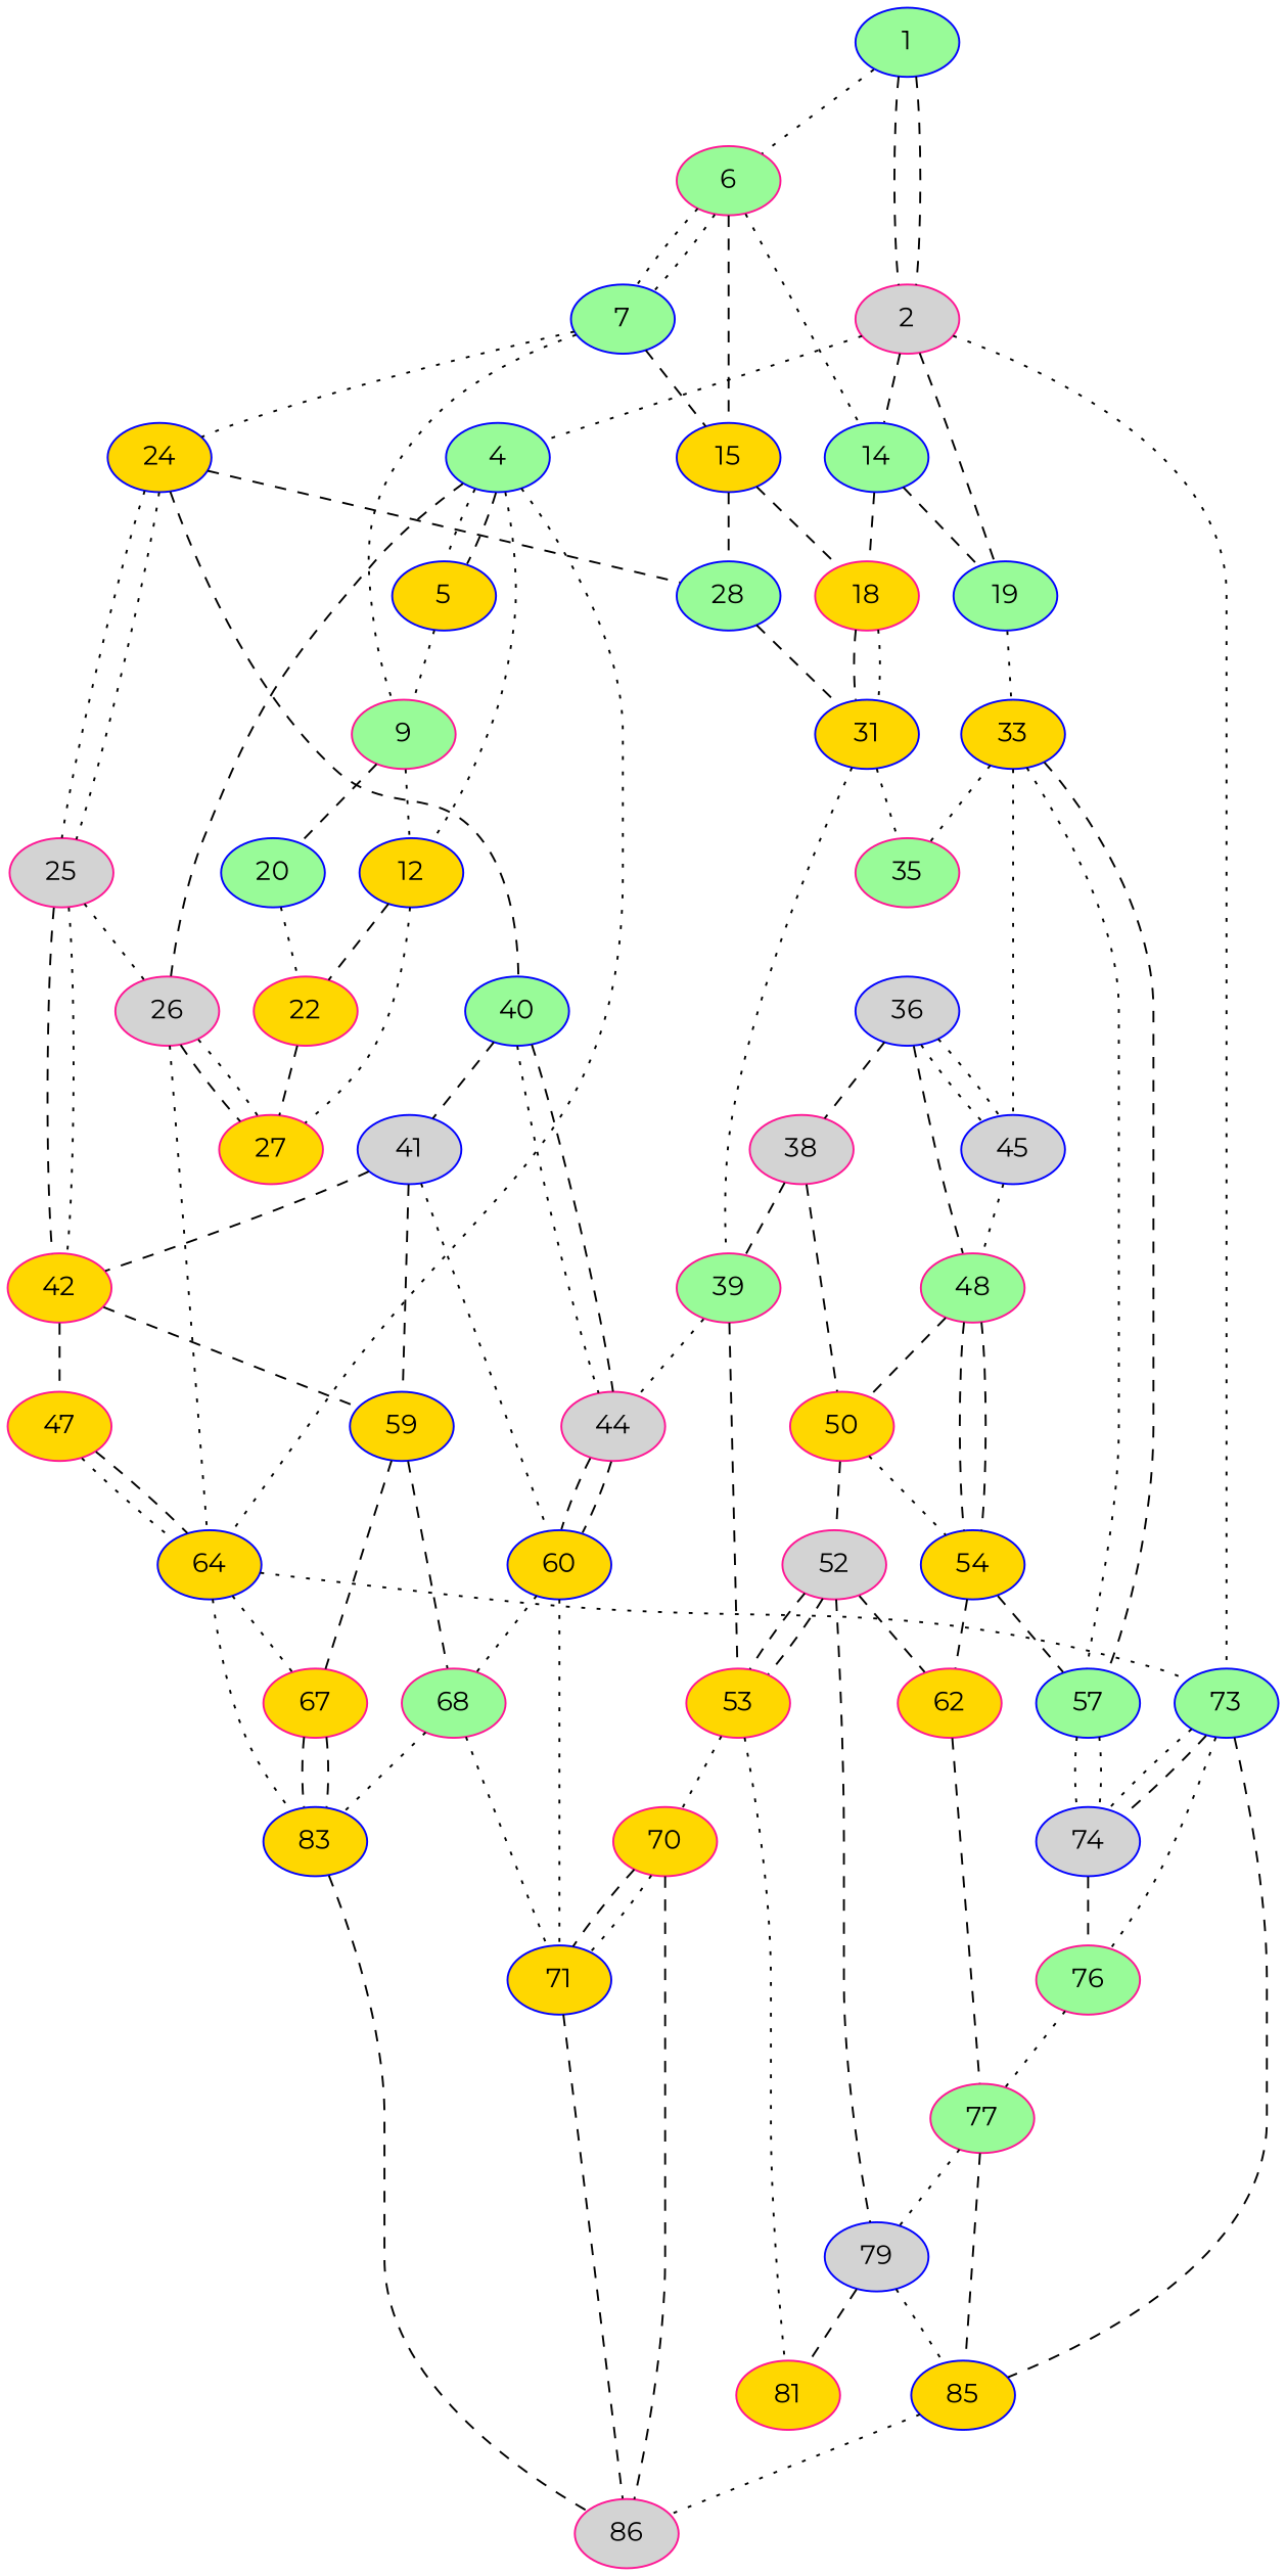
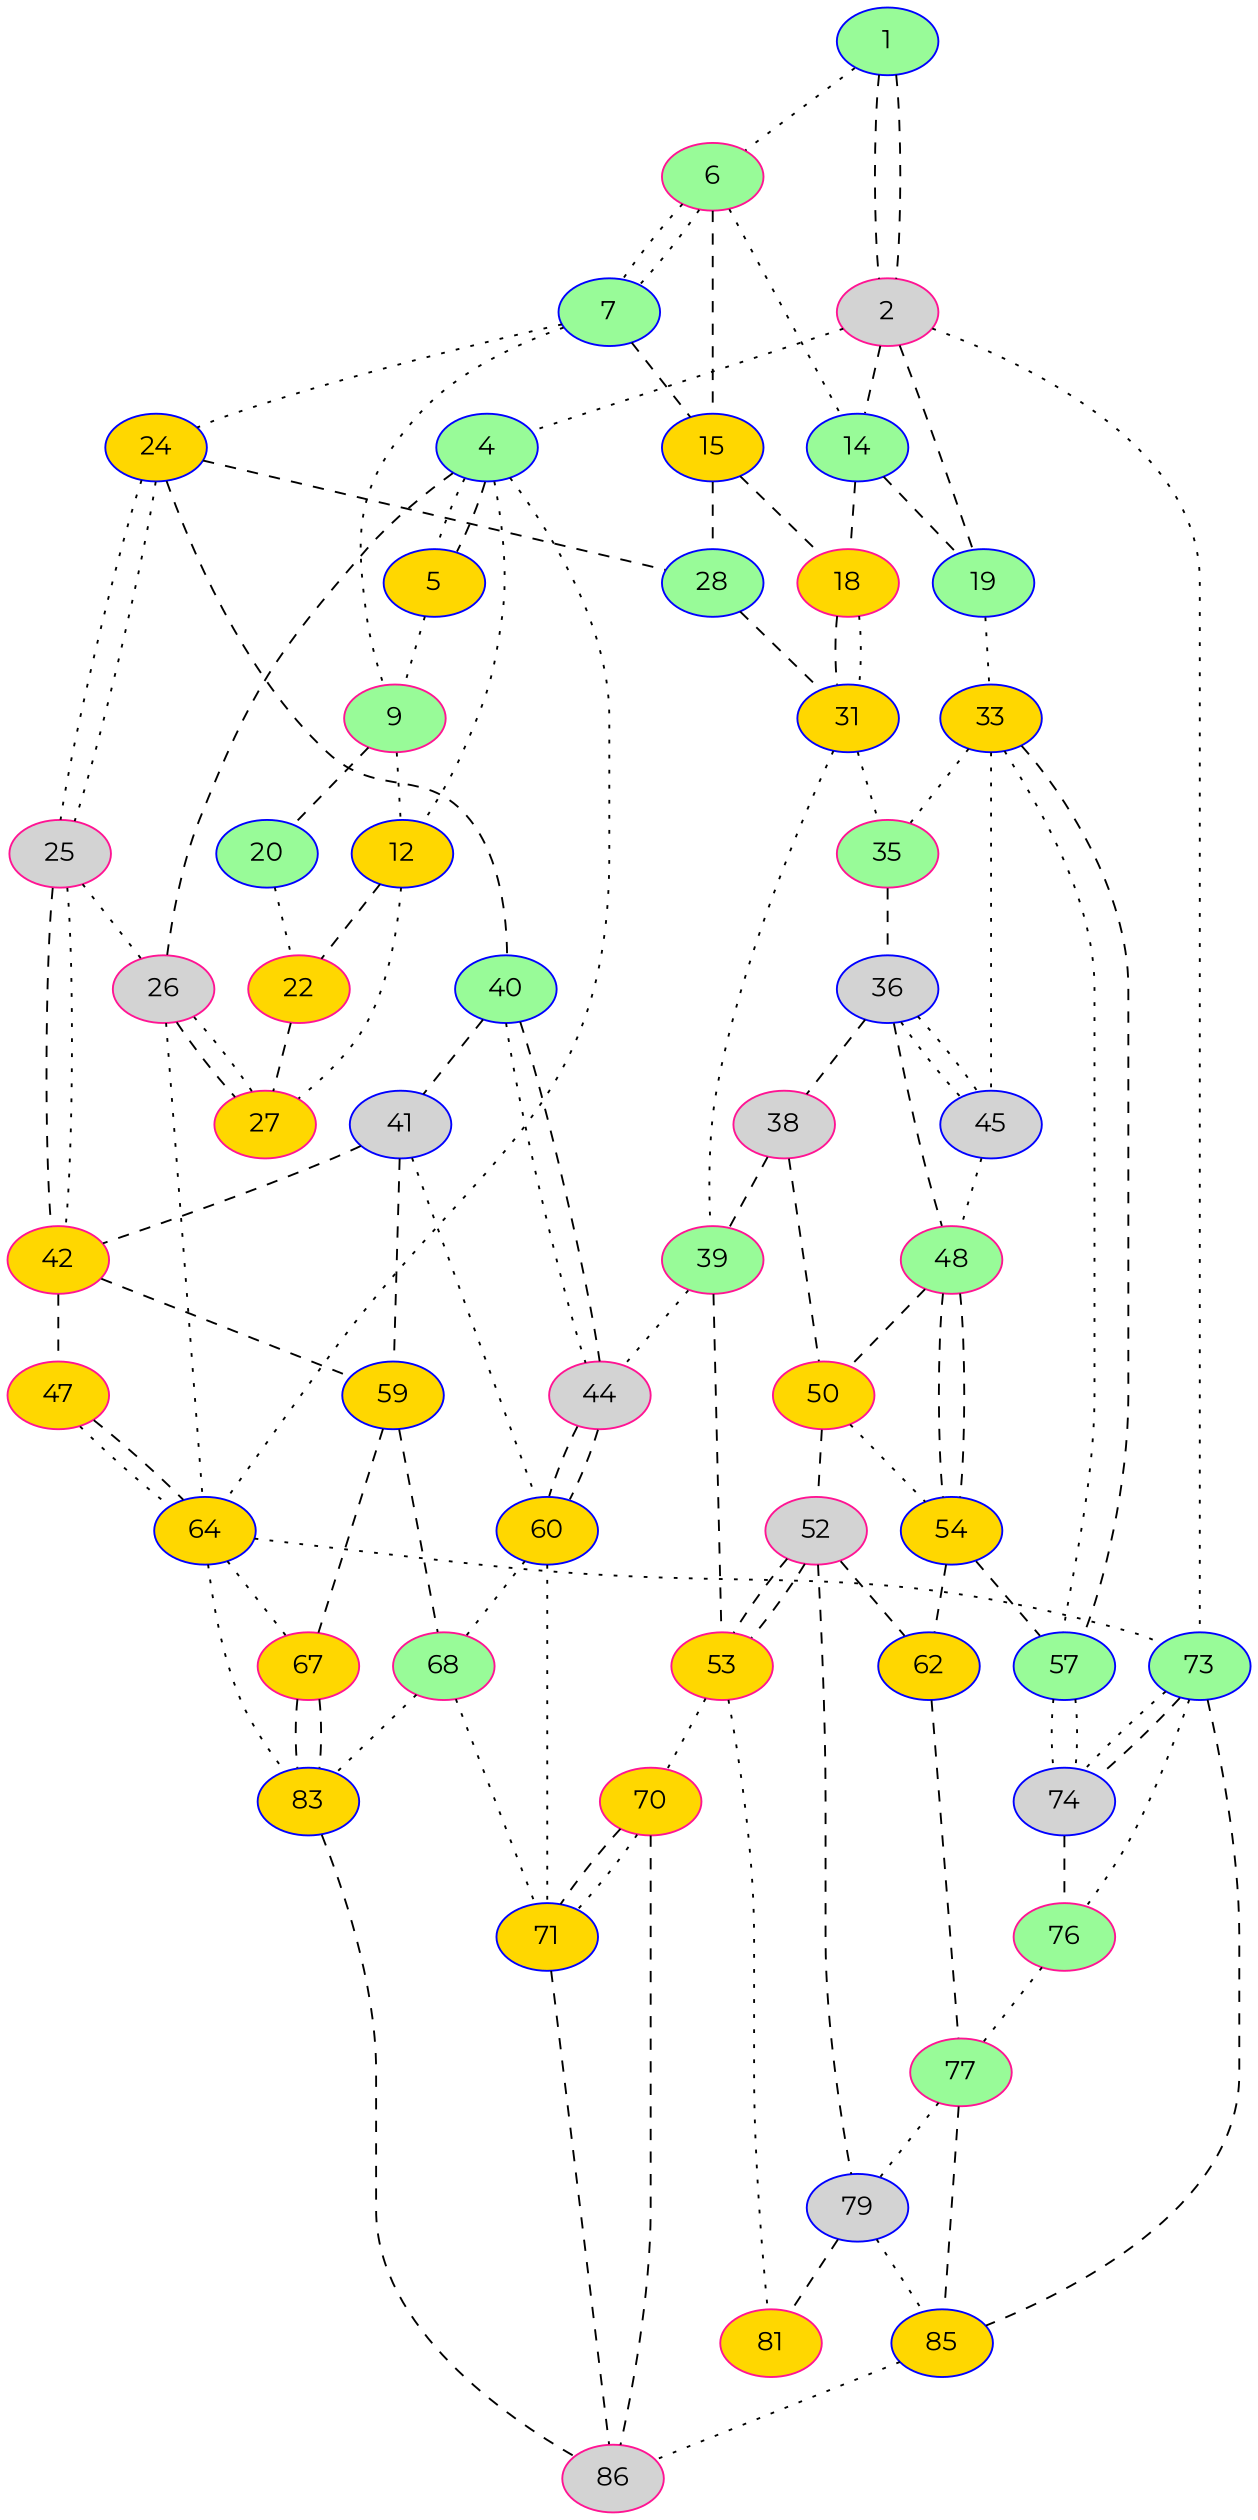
  graph {
    fontname=Montserrat
    node [color=blue fillcolor=gold fontname=Montserrat style=filled]
    edge [fontname=Montserrat style=dashed]
    1 [fillcolor=palegreen]
    2 [color=deeppink fillcolor=lightgrey super="+3"]
    6 [color=deeppink fillcolor=palegreen super="+13"]
    4 [fillcolor=palegreen super="+11"]
    14 [fillcolor=palegreen super="+17"]
    19 [fillcolor=palegreen]
    73 [fillcolor=palegreen super="+87"]
    7 [fillcolor=palegreen super="+8"]
    15 [super="+16"]
    5
    12 [super="+21"]
    26 [color=deeppink fillcolor=lightgrey super="+30"]
    64 [super="+65"]
    18 [color=deeppink]
    33 [super="+34"]
    74 [fillcolor=lightgrey super="+75"]
    76 [color=deeppink fillcolor=palegreen]
    85 [super="+88"]
    9 [color=deeppink fillcolor=palegreen super="+10"]
    22 [color=deeppink super="+23"]
    27 [color=deeppink]
    67 [color=deeppink]
    83 [super="+90"]
    20 [fillcolor=palegreen]
    24 [super="+29"]
    28 [fillcolor=palegreen]
    25 [color=deeppink fillcolor=lightgrey]
    40 [fillcolor=palegreen]
    31 [super="+32"]
    35 [color=deeppink fillcolor=palegreen]
    39 [color=deeppink fillcolor=palegreen super="+43"]
    45 [fillcolor=lightgrey]
    n33 [fillcolor=palegreen label=57 super="+57"]
    42 [color=deeppink super="+46"]
    44 [color=deeppink fillcolor=lightgrey]
    41 [fillcolor=lightgrey super="+58"]
    47 [color=deeppink]
    59 [super="+66"]
    36 [fillcolor=lightgrey super="+37"]
    53 [color=deeppink super="+69"]
    48 [color=deeppink fillcolor=palegreen super="+49"]
    38 [color=deeppink fillcolor=lightgrey]
    50 [color=deeppink super="+51"]
    54 [super="+55"]
    52 [color=deeppink fillcolor=lightgrey super="+63"]
    60 [super="+61"]
    70 [color=deeppink super="+84"]
    81 [color=deeppink]
    68 [color=deeppink fillcolor=palegreen super="+82"]
    71 [super="+72"]
-   62 [color=deeppink]
+   62
    79 [fillcolor=lightgrey super="+80"]
    77 [color=deeppink fillcolor=palegreen super="+78"]
    86 [color=deeppink fillcolor=lightgrey super="+89"]
    1 -- 2
    1 -- 2
    1 -- 6 [style=dotted]
    2 -- 4 [style=dotted]
    2 -- 14
    2 -- 19
    2 -- 73 [style=dotted]
    6 -- 14 [style=dotted]
    6 -- 7 [style=dotted]
    6 -- 7 [style=dotted]
    6 -- 15
    4 -- 5 [style=dotted]
    4 -- 5
    4 -- 12 [style=dotted]
    4 -- 26
    4 -- 64 [style=dotted]
    14 -- 19
    14 -- 18
    19 -- 33 [style=dotted]
    73 -- 74 [style=dotted]
    73 -- 74
    73 -- 76 [style=dotted]
    73 -- 85
    7 -- 15
    7 -- 9 [style=dotted]
    7 -- 24 [style=dotted]
    15 -- 18
    15 -- 28
    5 -- 9 [style=dotted]
    12 -- 22
    12 -- 27 [style=dotted]
    26 -- 64 [style=dotted]
    26 -- 27
    26 -- 27 [style=dotted]
    64 -- 73 [style=dotted]
    64 -- 67 [style=dotted]
    64 -- 83 [style=dotted]
    18 -- 31
    18 -- 31 [style=dotted]
    33 -- 35 [style=dotted]
    33 -- 45 [style=dotted]
    33 -- n33 [style=dotted]
    33 -- n33
    74 -- 76
    76 -- 77 [style=dotted]
    85 -- 86 [style=dotted]
    9 -- 12 [style=dotted]
    9 -- 20
    22 -- 27
    67 -- 83
    67 -- 83
    83 -- 86
    20 -- 22 [style=dotted]
    24 -- 28
    24 -- 25 [style=dotted]
    24 -- 25 [style=dotted]
    24 -- 40
    28 -- 31
    25 -- 26 [style=dotted]
    25 -- 42
    25 -- 42 [style=dotted]
    40 -- 44 [style=dotted]
    40 -- 44
    40 -- 41
    31 -- 35 [style=dotted]
    31 -- 39 [style=dotted]
+   35 -- 36
    39 -- 44 [style=dotted]
    39 -- 53
    45 -- 48 [style=dotted]
    n33 -- 74 [style=dotted weight=2]
    n33 -- 74 [style=dotted]
    42 -- 47
    42 -- 59
    44 -- 60
    44 -- 60
    41 -- 42
    41 -- 59
    41 -- 60 [style=dotted]
    47 -- 64 [style=dotted]
    47 -- 64
    59 -- 67
    59 -- 68
    36 -- 45 [style=dotted]
    36 -- 45 [style=dotted]
    36 -- 48
    36 -- 38
    53 -- 70 [style=dotted]
    53 -- 81 [style=dotted]
    48 -- 50
    48 -- 54
    48 -- 54
    38 -- 39
    38 -- 50
    50 -- 54 [style=dotted]
    50 -- 52
    54 -- n33
    54 -- 62
    52 -- 53
    52 -- 53
    52 -- 62
    52 -- 79
    60 -- 68 [style=dotted]
    60 -- 71 [style=dotted]
    70 -- 71
    70 -- 71 [style=dotted]
    70 -- 86
    68 -- 83 [style=dotted]
    68 -- 71 [style=dotted]
    71 -- 86
    62 -- 77
    79 -- 85 [style=dotted]
    79 -- 81
    77 -- 85
    77 -- 79 [style=dotted]
  }
